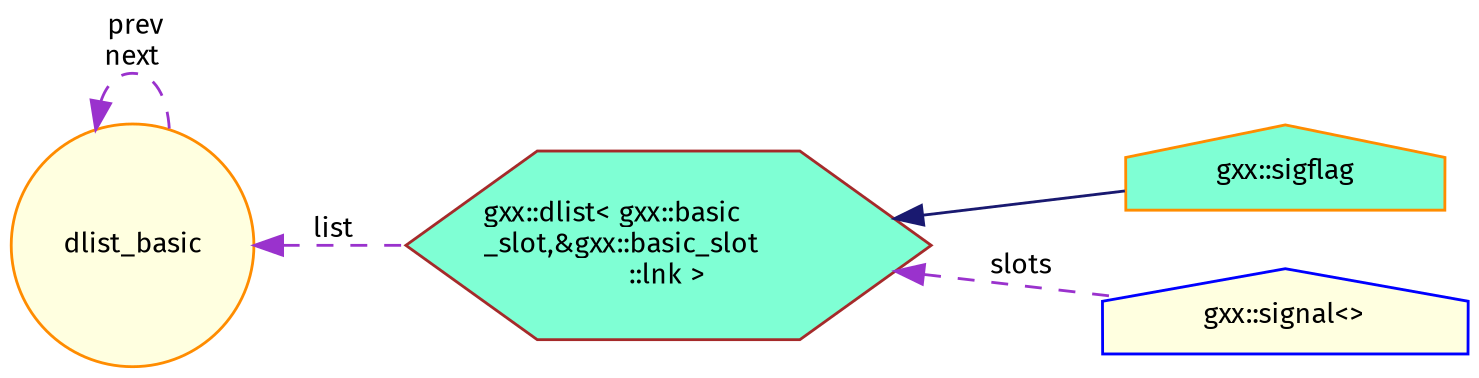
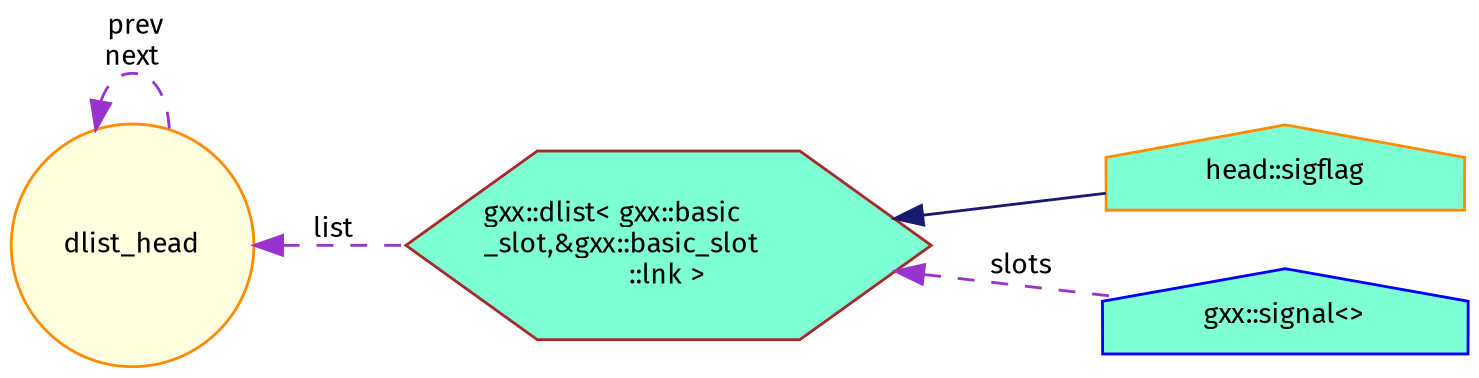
  digraph {
    fontname="Fira Sans"
    rankdir=LR
    node [color=darkorange fillcolor=aquamarine fontname="Fira Sans" fontsize=10 shape=house style=filled]
    edge [color=darkorchid3 dir=back fontname="Fira Sans" fontsize=10 labelfontname=Helvetica labelfontsize=10 style=dashed]
-   n1 [fontcolor=black height=0.2 label="gxx::sigflag" width=0.4]
-   n2 [color=blue fillcolor=lightyellow height=0.2 label="gxx::signal\<\>" width=0.4]
+   n1 [fontcolor=black height=0.2 label="head::sigflag" width=0.4]
+   n2 [color=blue height=0.2 label="gxx::signal\<\>" width=0.4]
    n3 [color=brown height=0.2 label="gxx::dlist\< gxx::basic\l_slot,&gxx::basic_slot\l::lnk \>" shape=hexagon width=0.4]
-   n4 [fillcolor=lightyellow height=0.2 label=dlist_basic shape=circle width=0.4]
+   n4 [fillcolor=lightyellow height=0.2 label=dlist_head shape=circle width=0.4]
    n3 -> n1 [color=midnightblue style=solid]
    n3 -> n2 [label=" slots"]
    n4 -> n3 [label=" list"]
    n4 -> n4 [label=" prev\nnext"]
  }
